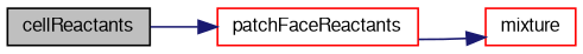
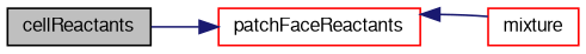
  digraph {
    rankdir=LR
    node [color=red fontname=FreeSans fontsize=10 shape=record]
    edge [color=midnightblue fontname=FreeSans fontsize=10 labelfontname=FreeSans labelfontsize=10 style=solid]
    n1 [color=black fillcolor=grey75 fontcolor=black height=0.2 label=cellReactants style=filled width=0.4]
    n2 [height=0.2 label=patchFaceReactants width=0.4]
    n3 [height=0.2 label=mixture width=0.4]
    n1 -> n2
-   n2 -> n3
+   n3 -> n2
  }
